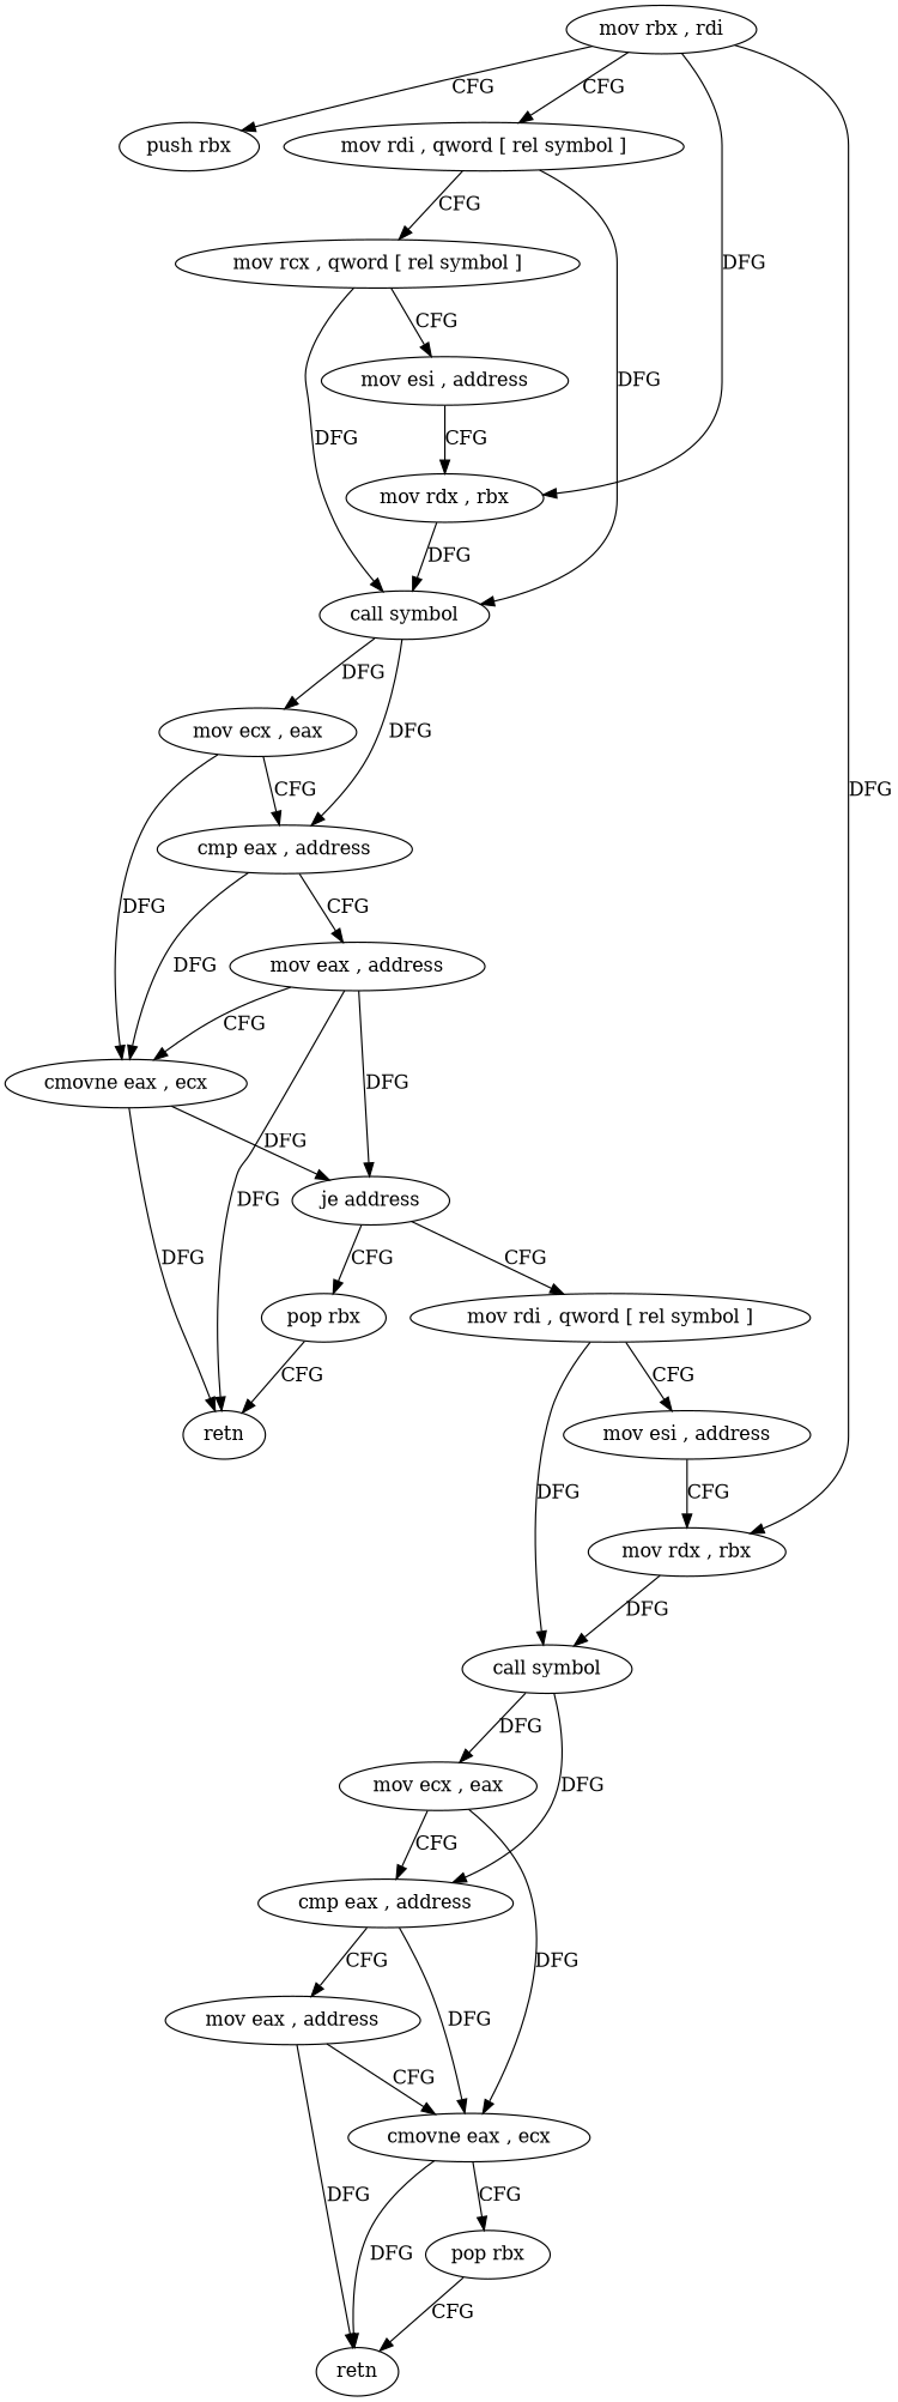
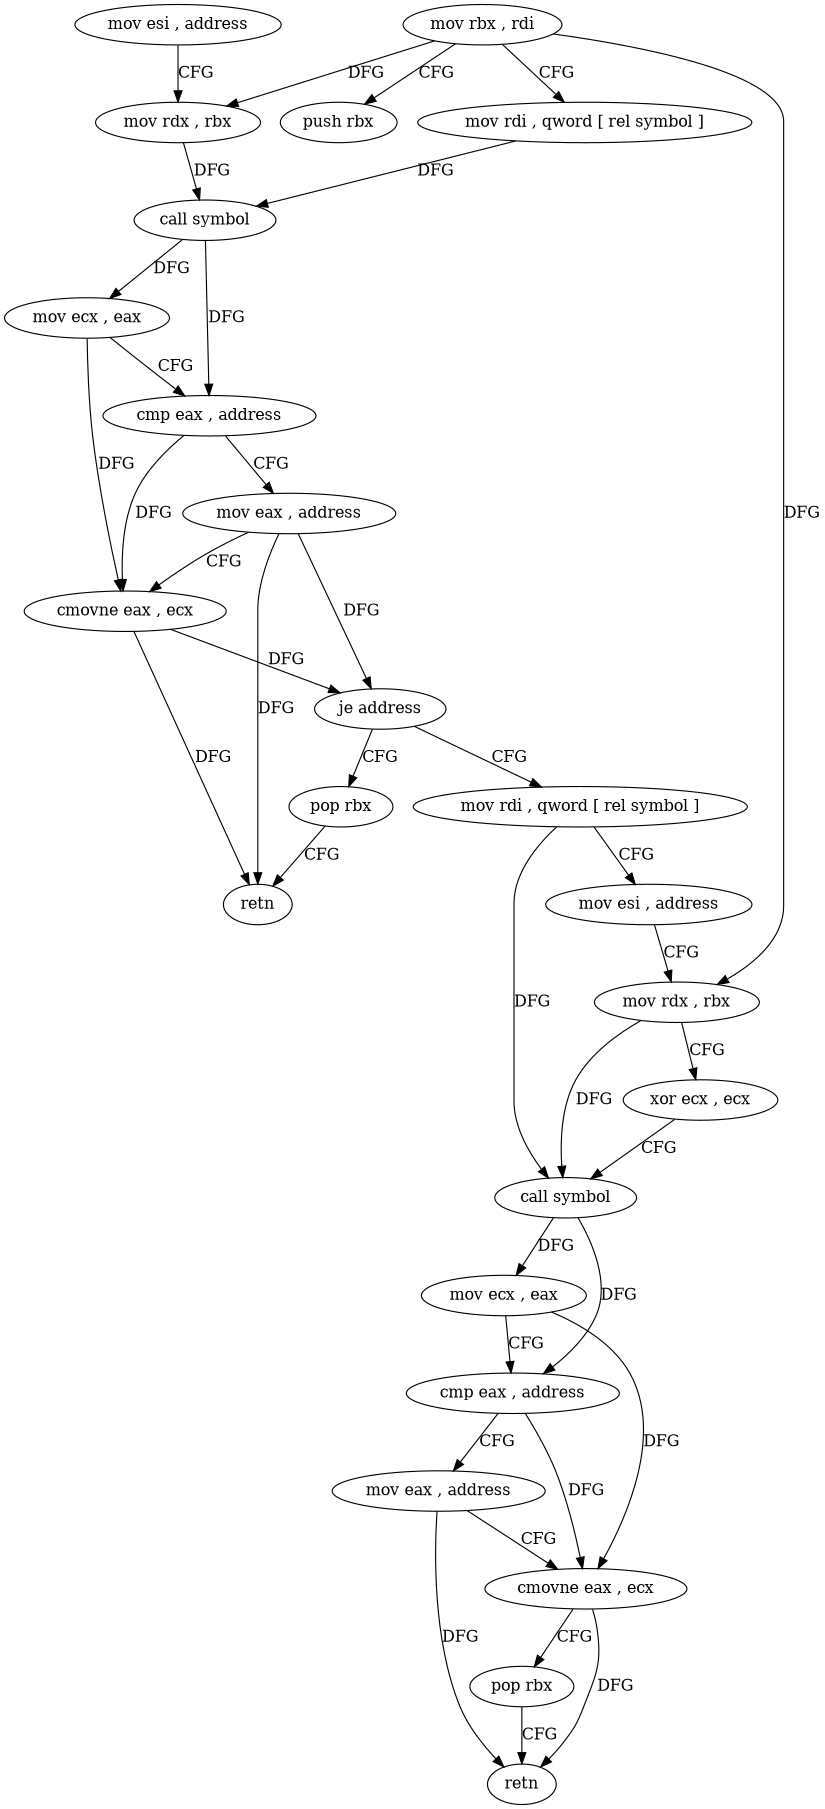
  digraph {
    n1 [label="push rbx"]
    n2 [label="mov rbx , rdi"]
    n3 [label="mov rdi , qword [ rel symbol ]"]
    n4 [label="mov rdx , rbx"]
    n5 [label="mov rdx , rbx"]
-   n6 [label="mov rcx , qword [ rel symbol ]"]
    n7 [label="call symbol"]
    n8 [label="call symbol"]
+   n9 [label="xor ecx , ecx"]
    n10 [label="mov esi , address"]
    n11 [label="mov ecx , eax"]
    n12 [label="cmp eax , address"]
    n13 [label="cmovne eax , ecx"]
    n14 [label="mov eax , address"]
    n15 [label="je address"]
    n16 [label=retn]
    n17 [label="mov rdi , qword [ rel symbol ]"]
    n18 [label="pop rbx"]
    n19 [label="mov esi , address"]
    n20 [label="mov ecx , eax"]
    n21 [label="cmp eax , address"]
    n22 [label="cmovne eax , ecx"]
    n23 [label="mov eax , address"]
    n24 [label=retn]
    n25 [label="pop rbx"]
    n2 -> n1 [label=CFG]
    n2 -> n3 [label=CFG]
    n2 -> n4 [label=DFG]
    n2 -> n5 [label=DFG]
-   n3 -> n6 [label=CFG]
    n3 -> n7 [label=DFG]
    n4 -> n7 [label=DFG]
    n5 -> n8 [label=DFG]
-   n6 -> n7 [label=DFG]
-   n6 -> n10 [label=CFG]
+   n5 -> n9 [label=CFG]
    n7 -> n11 [label=DFG]
    n7 -> n12 [label=DFG]
    n8 -> n20 [label=DFG]
    n8 -> n21 [label=DFG]
+   n9 -> n8 [label=CFG]
    n10 -> n4 [label=CFG]
    n11 -> n12 [label=CFG]
    n11 -> n13 [label=DFG]
    n12 -> n13 [label=DFG]
    n12 -> n14 [label=CFG]
    n13 -> n15 [label=DFG]
    n13 -> n16 [label=DFG]
    n14 -> n13 [label=CFG]
    n14 -> n15 [label=DFG]
    n14 -> n16 [label=DFG]
    n15 -> n17 [label=CFG]
    n15 -> n18 [label=CFG]
    n17 -> n8 [label=DFG]
    n17 -> n19 [label=CFG]
    n18 -> n16 [label=CFG]
    n19 -> n5 [label=CFG]
    n20 -> n21 [label=CFG]
    n20 -> n22 [label=DFG]
    n21 -> n22 [label=DFG]
    n21 -> n23 [label=CFG]
    n22 -> n24 [label=DFG]
    n22 -> n25 [label=CFG]
    n23 -> n22 [label=CFG]
    n23 -> n24 [label=DFG]
    n25 -> n24 [label=CFG]
  }
